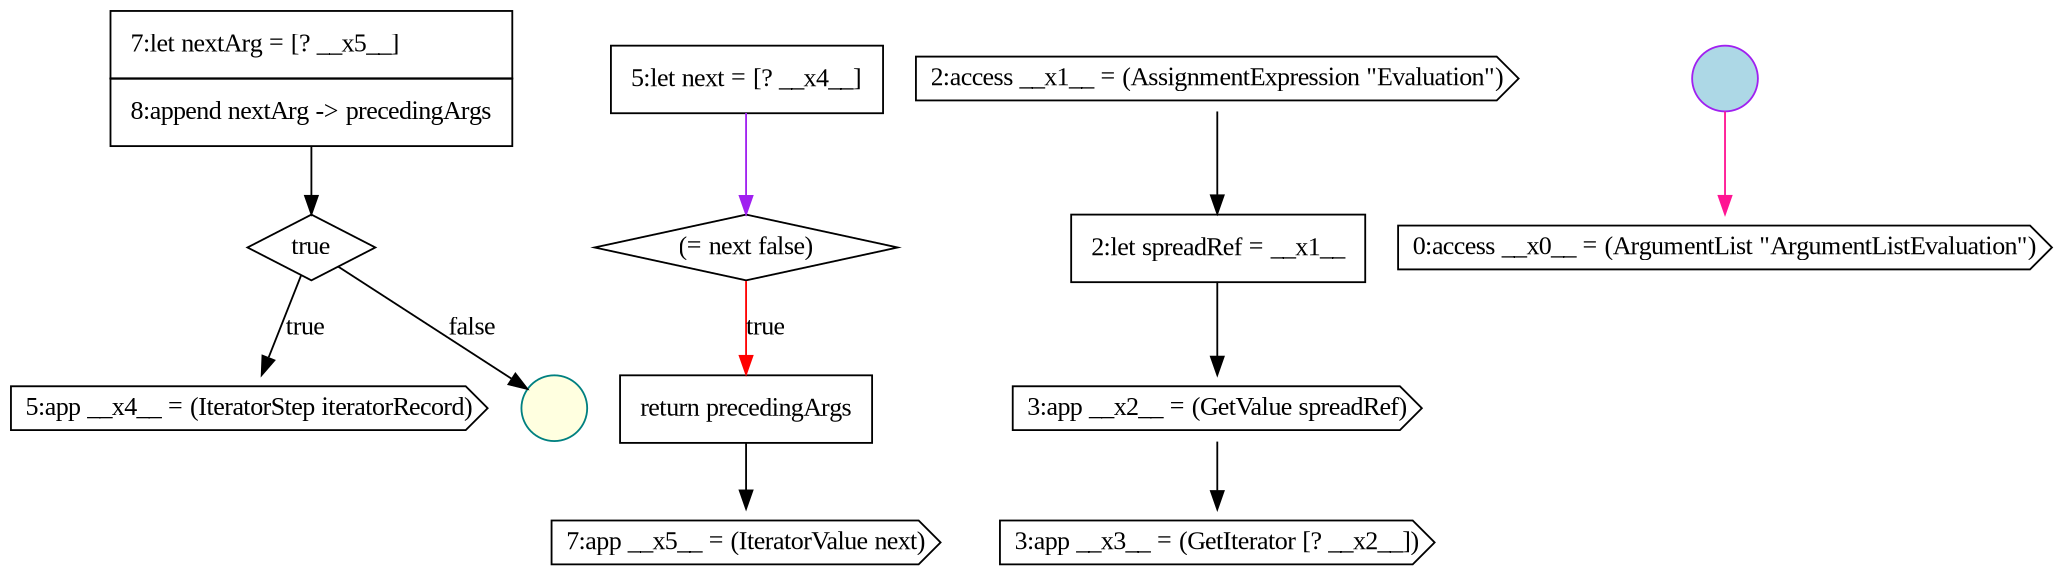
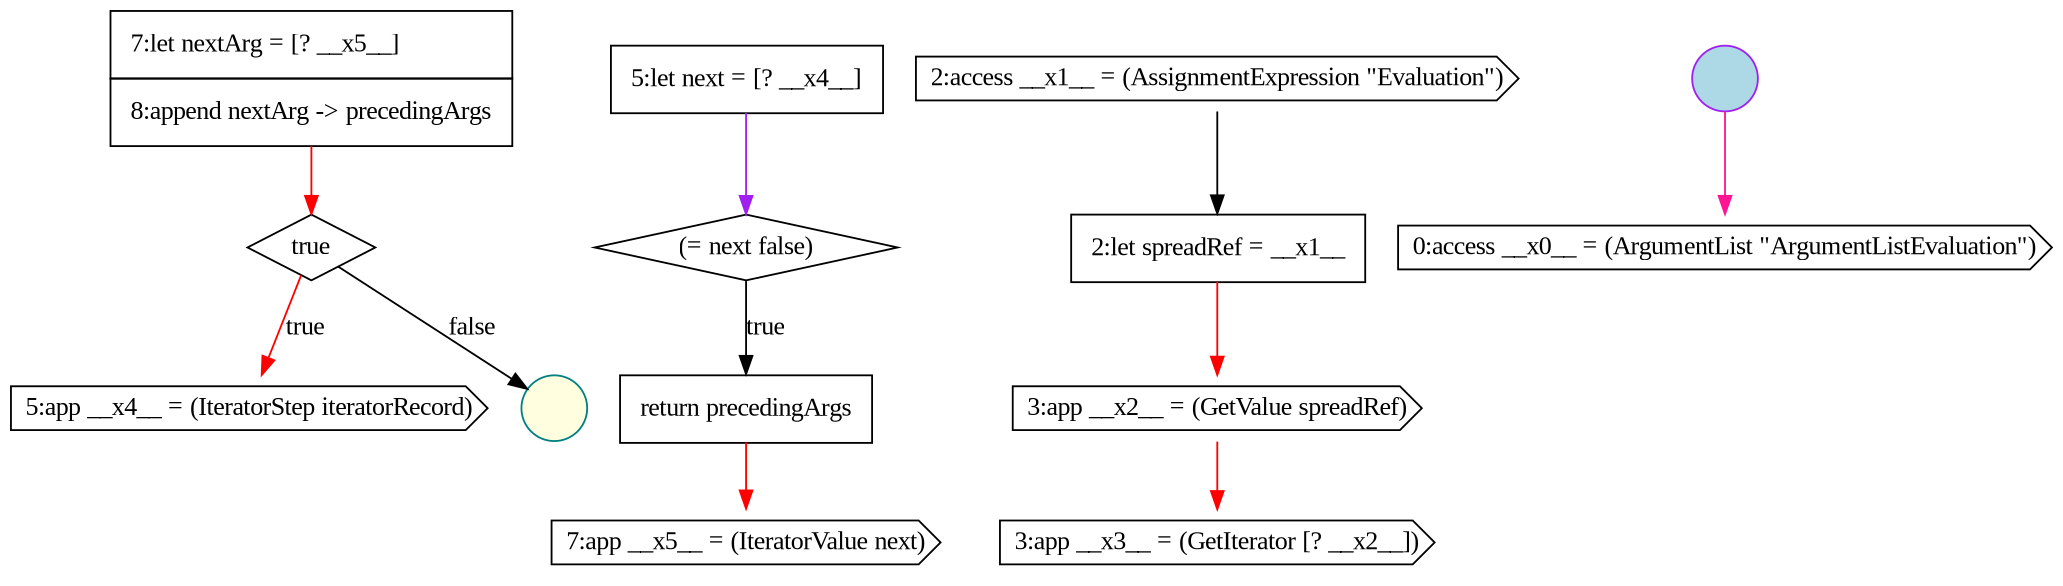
  digraph {
    fontname="Liberation Serif"
    node [color=black fillcolor=white fontname="Liberation Serif" shape=cds style=filled]
    edge [color=red fontname="Liberation Serif"]
    n1 [label=<<font color="black">true</font>> shape=diamond]
    n2 [label=<<font color="black">5:app __x4__ = (IteratorStep iteratorRecord)</font>>]
    n3 [color=teal fillcolor=lightyellow label=" " shape=circle]
    n4 [label=<<font color="black">(= next false)</font>> shape=diamond]
    n5 [label=<<font color="black">     <table border="0" cellborder="1" cellspacing="0" cellpadding="10">       <tr><td align="left">return precedingArgs</td></tr>     </table>   </font>> margin=0 shape=none]
    n6 [label=<<font color="black">7:app __x5__ = (IteratorValue next)</font>>]
    n7 [label=<<font color="black">2:access __x1__ = (AssignmentExpression &quot;Evaluation&quot;)</font>>]
    n8 [label=<<font color="black">     <table border="0" cellborder="1" cellspacing="0" cellpadding="10">       <tr><td align="left">2:let spreadRef = __x1__</td></tr>     </table>   </font>> margin=0 shape=none]
    n9 [label=<<font color="black">0:access __x0__ = (ArgumentList &quot;ArgumentListEvaluation&quot;)</font>>]
    n10 [label=<<font color="black">     <table border="0" cellborder="1" cellspacing="0" cellpadding="10">       <tr><td align="left">5:let next = [? __x4__]</td></tr>     </table>   </font>> margin=0 shape=none]
    n11 [label=<<font color="black">3:app __x2__ = (GetValue spreadRef)</font>>]
    n12 [label=<<font color="black">3:app __x3__ = (GetIterator [? __x2__])</font>>]
    n13 [label=<<font color="black">     <table border="0" cellborder="1" cellspacing="0" cellpadding="10">       <tr><td align="left">7:let nextArg = [? __x5__]</td></tr>       <tr><td align="left">8:append nextArg -&gt; precedingArgs</td></tr>     </table>   </font>> margin=0 shape=none]
    n14 [color=purple fillcolor=lightblue label=" " shape=circle]
-   n1 -> n2 [color=black label=<<font color="black">true</font>>]
+   n1 -> n2 [label=<<font color="black">true</font>>]
    n1 -> n3 [color=black label=<<font color="black">false</font>>]
-   n4 -> n5 [label=<<font color="black">true</font>>]
-   n5 -> n6 [color=black]
+   n4 -> n5 [color=black label=<<font color="black">true</font>>]
+   n5 -> n6
    n7 -> n8 [color=black]
-   n8 -> n11 [color=black]
+   n8 -> n11
    n10 -> n4 [color=purple]
-   n11 -> n12 [color=black]
-   n13 -> n1 [color=black]
+   n11 -> n12
+   n13 -> n1
    n14 -> n9 [color=deeppink]
  }
